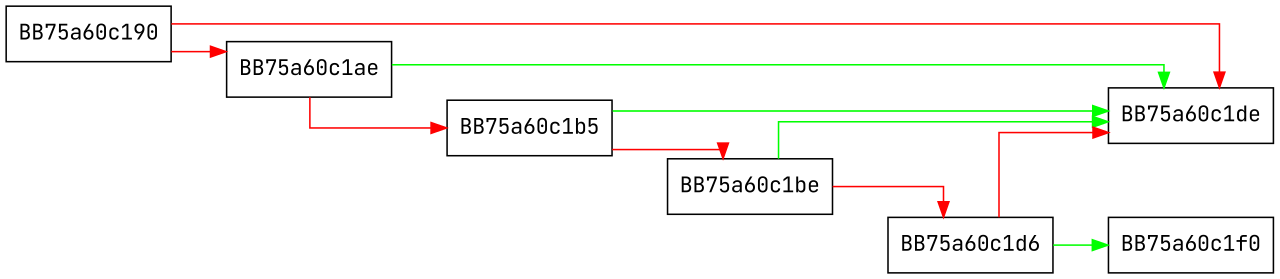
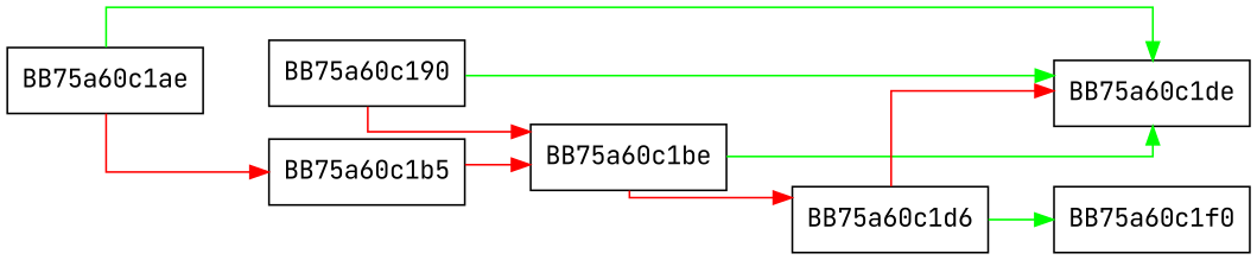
  digraph {
    fontname="JetBrains Mono"
    rankdir=LR
    splines=ortho
    node [fontname="JetBrains Mono" shape=box]
    edge [color=green fontname="JetBrains Mono"]
    BB75a60c190
    BB75a60c1de
    BB75a60c1ae
    BB75a60c1b5
    BB75a60c1be
    BB75a60c1d6
    BB75a60c1f0
-   BB75a60c190 -> BB75a60c1de [color=red]
-   BB75a60c190 -> BB75a60c1ae [color=red]
+   BB75a60c190 -> BB75a60c1de
+   BB75a60c190 -> BB75a60c1be [color=red]
    BB75a60c1ae -> BB75a60c1de
    BB75a60c1ae -> BB75a60c1b5 [color=red]
-   BB75a60c1b5 -> BB75a60c1de
    BB75a60c1b5 -> BB75a60c1be [color=red]
    BB75a60c1be -> BB75a60c1de
    BB75a60c1be -> BB75a60c1d6 [color=red]
    BB75a60c1d6 -> BB75a60c1de [color=red]
    BB75a60c1d6 -> BB75a60c1f0
  }
